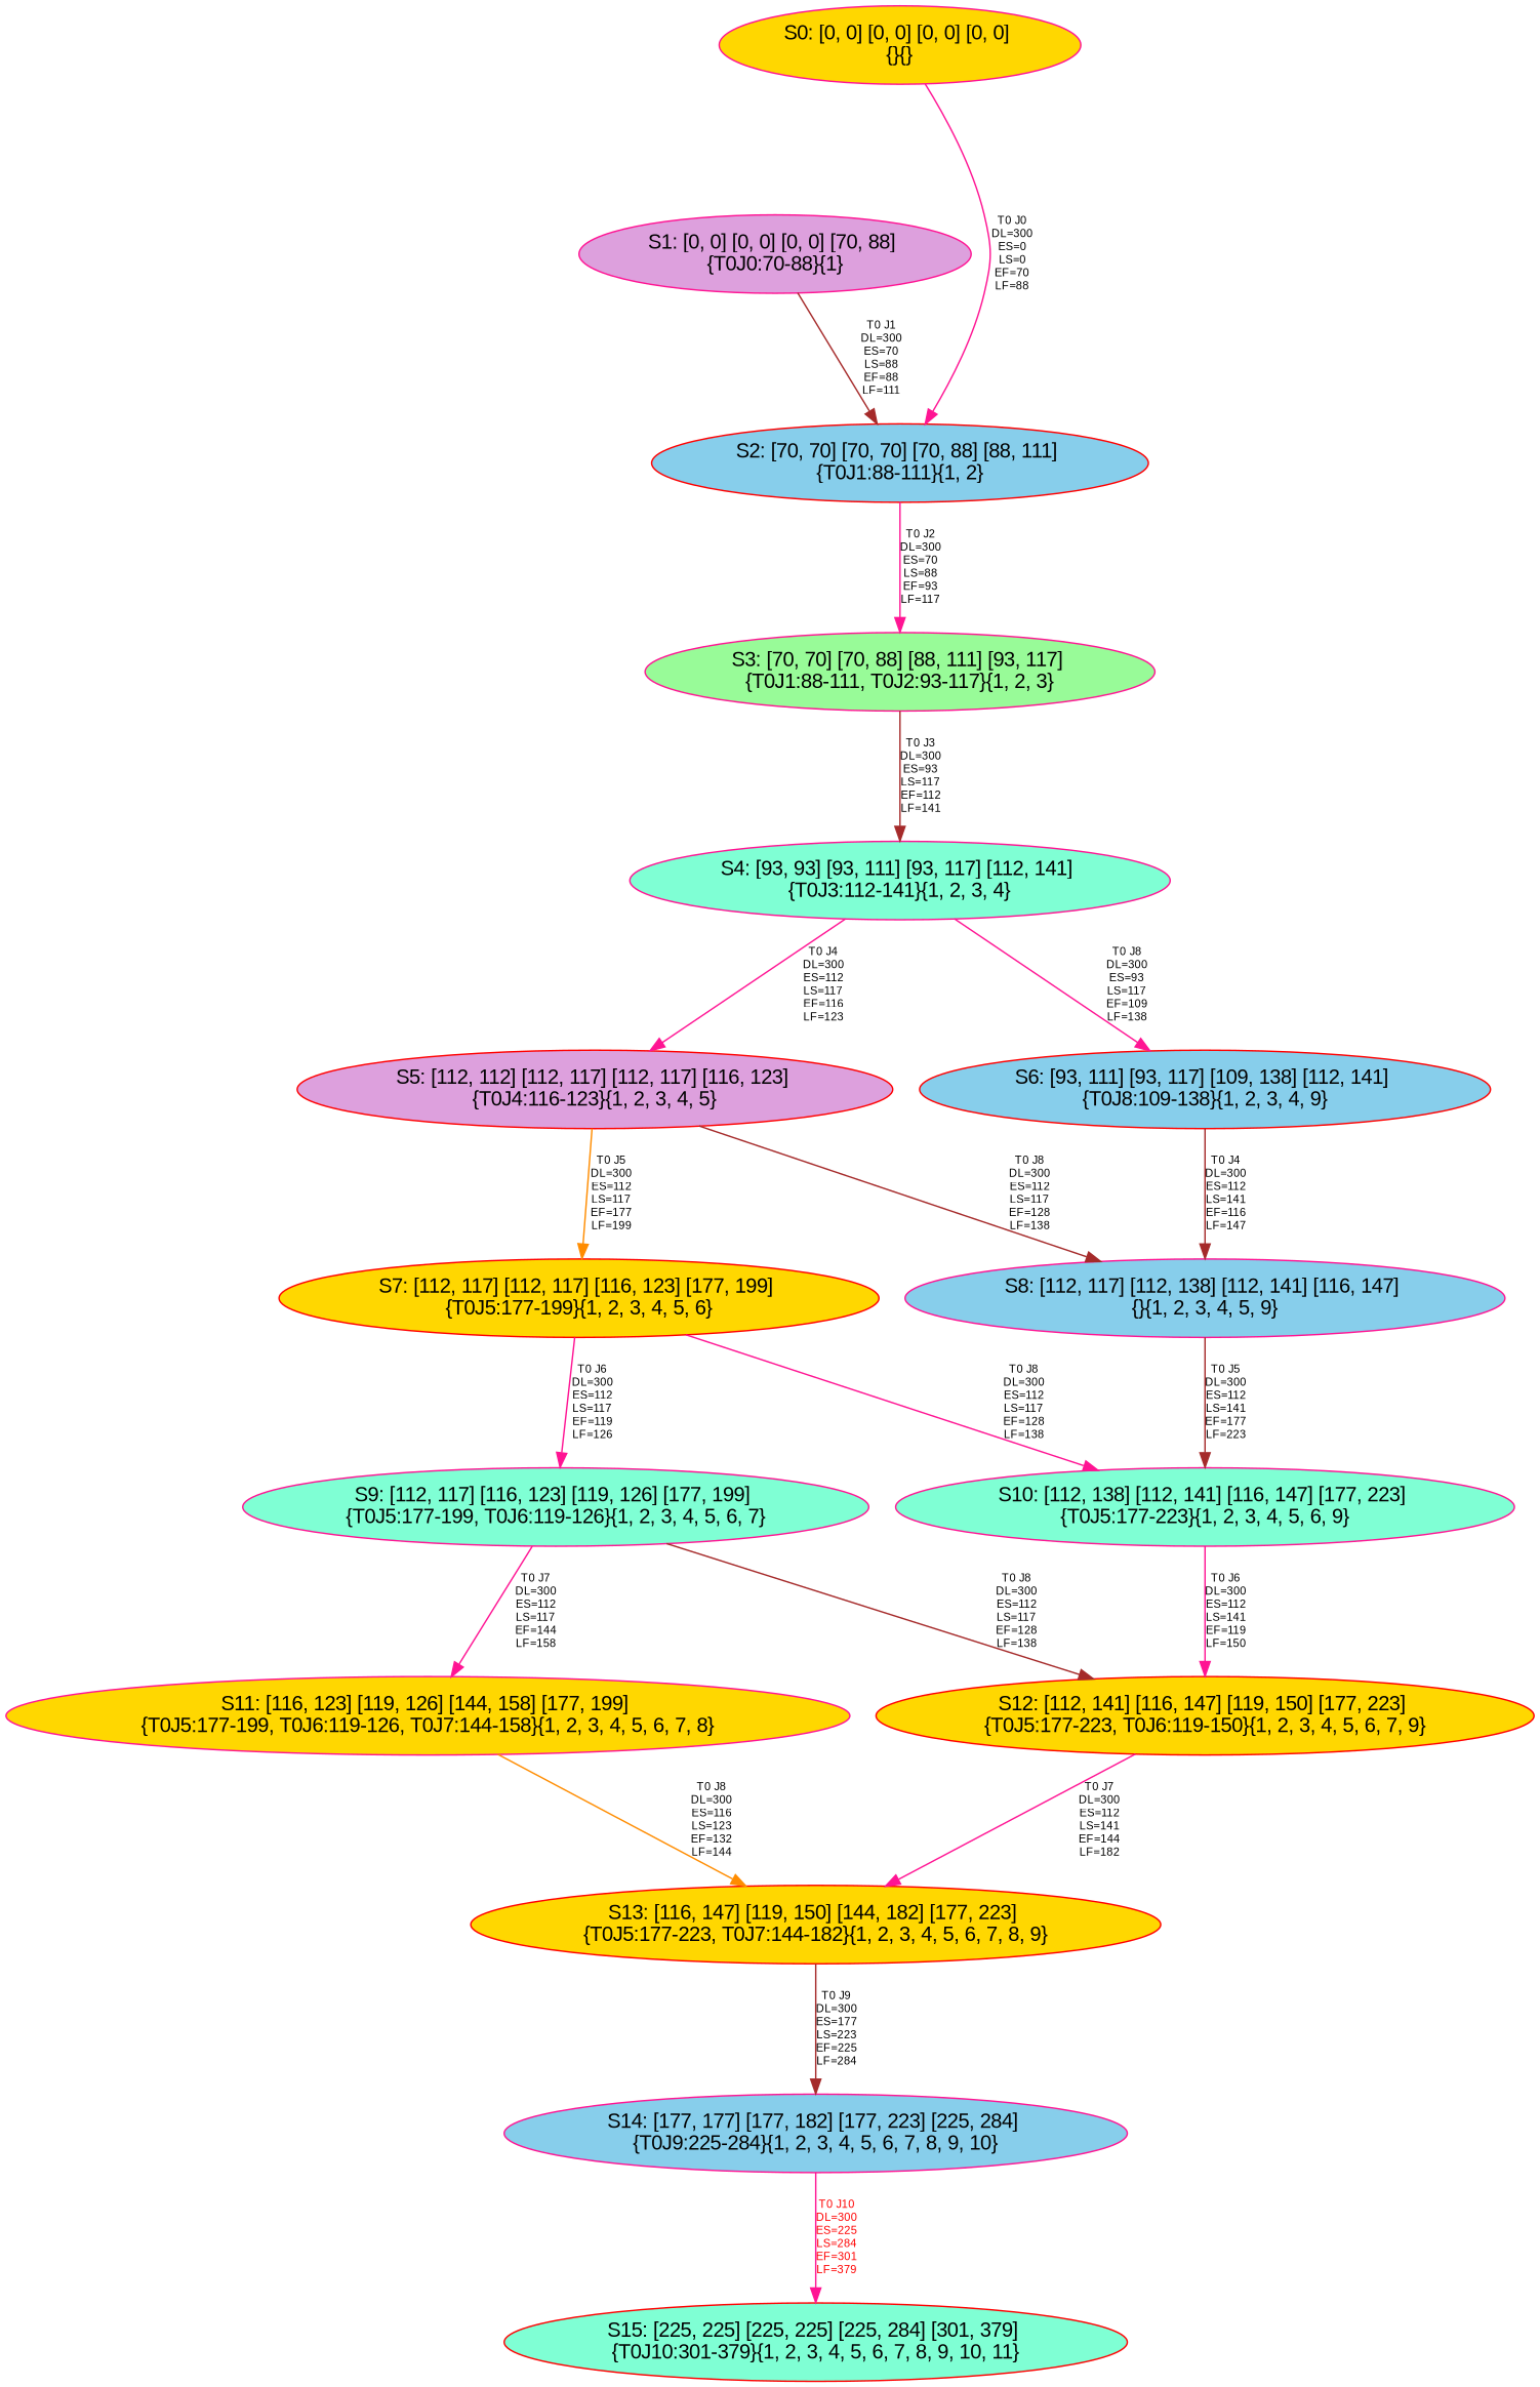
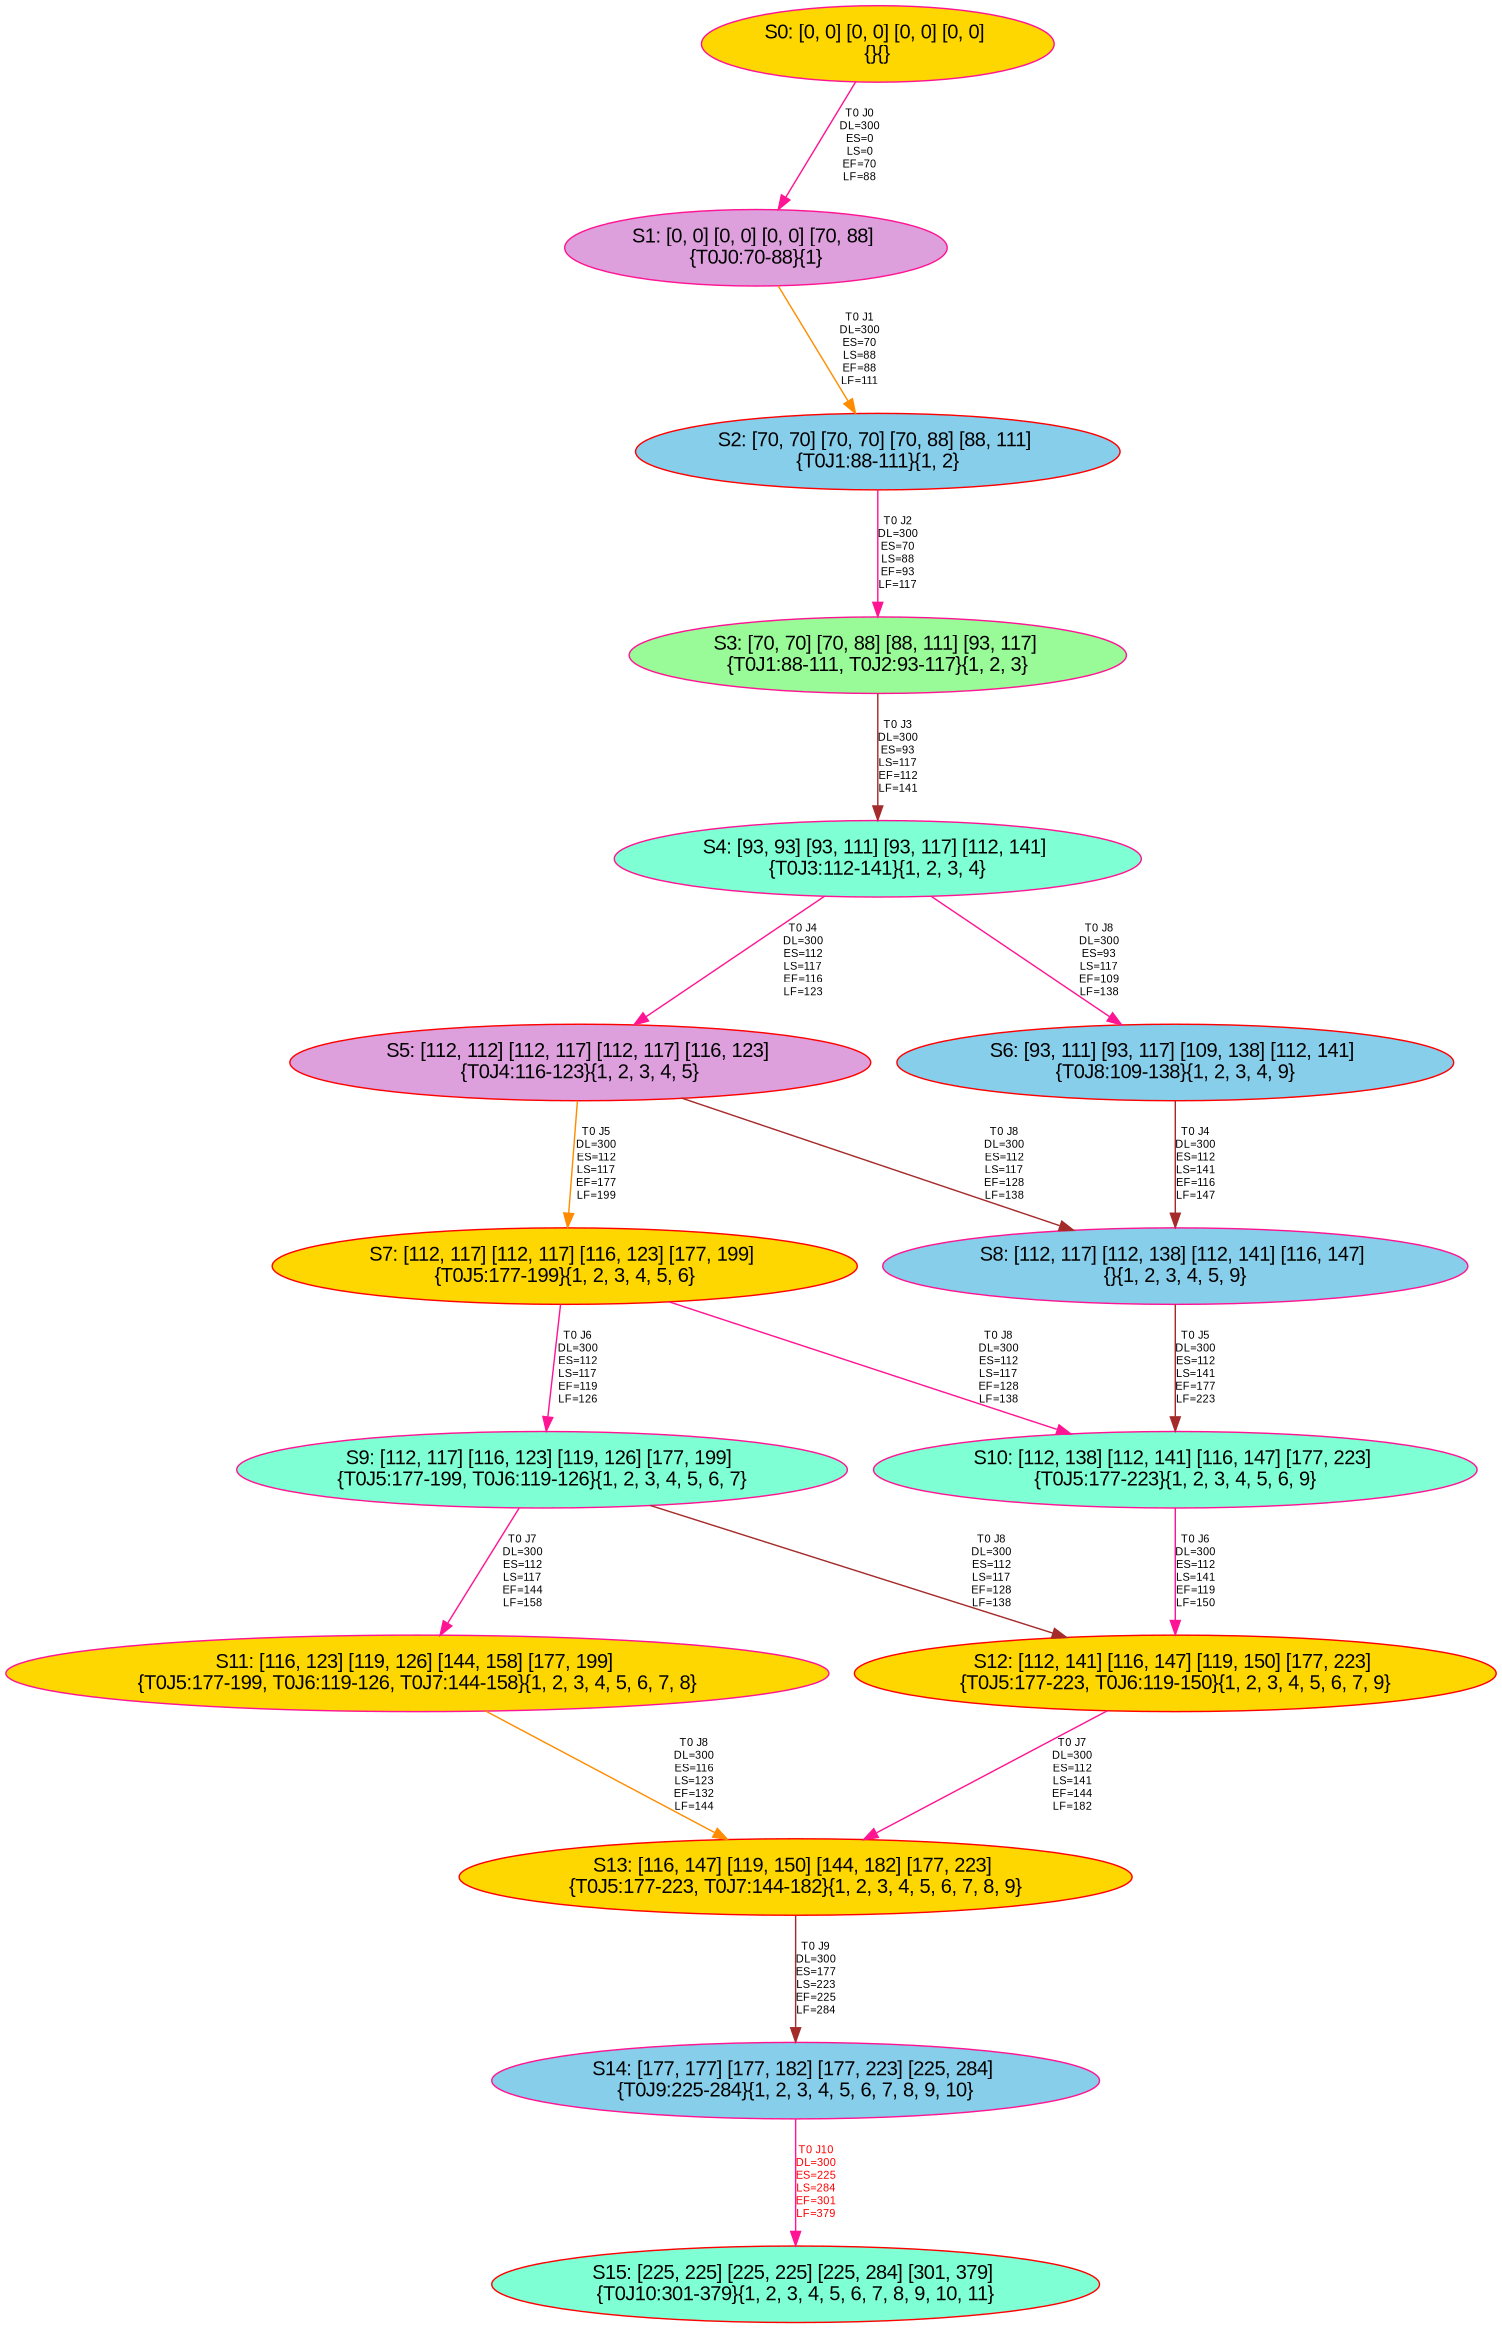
  digraph {
    fontname="Liberation Sans"
    node [color=deeppink fillcolor=gold fontname="Liberation Sans" style=filled]
    edge [color=deeppink fontname="Liberation Sans" fontsize=8]
    n1 [label="S0: [0, 0] [0, 0] [0, 0] [0, 0] \n{}{}"]
    n2 [fillcolor=plum label="S1: [0, 0] [0, 0] [0, 0] [70, 88] \n{T0J0:70-88}{1}"]
    n3 [color=red fillcolor=skyblue label="S2: [70, 70] [70, 70] [70, 88] [88, 111] \n{T0J1:88-111}{1, 2}"]
    n4 [fillcolor=palegreen label="S3: [70, 70] [70, 88] [88, 111] [93, 117] \n{T0J1:88-111, T0J2:93-117}{1, 2, 3}"]
    n5 [fillcolor=aquamarine label="S4: [93, 93] [93, 111] [93, 117] [112, 141] \n{T0J3:112-141}{1, 2, 3, 4}"]
    n6 [color=red fillcolor=plum label="S5: [112, 112] [112, 117] [112, 117] [116, 123] \n{T0J4:116-123}{1, 2, 3, 4, 5}"]
    n7 [color=red fillcolor=skyblue label="S6: [93, 111] [93, 117] [109, 138] [112, 141] \n{T0J8:109-138}{1, 2, 3, 4, 9}"]
    n8 [color=red label="S7: [112, 117] [112, 117] [116, 123] [177, 199] \n{T0J5:177-199}{1, 2, 3, 4, 5, 6}"]
    n9 [fillcolor=skyblue label="S8: [112, 117] [112, 138] [112, 141] [116, 147] \n{}{1, 2, 3, 4, 5, 9}"]
    n10 [fillcolor=aquamarine label="S9: [112, 117] [116, 123] [119, 126] [177, 199] \n{T0J5:177-199, T0J6:119-126}{1, 2, 3, 4, 5, 6, 7}"]
    n11 [fillcolor=aquamarine label="S10: [112, 138] [112, 141] [116, 147] [177, 223] \n{T0J5:177-223}{1, 2, 3, 4, 5, 6, 9}"]
    n12 [label="S11: [116, 123] [119, 126] [144, 158] [177, 199] \n{T0J5:177-199, T0J6:119-126, T0J7:144-158}{1, 2, 3, 4, 5, 6, 7, 8}"]
    n13 [color=red label="S12: [112, 141] [116, 147] [119, 150] [177, 223] \n{T0J5:177-223, T0J6:119-150}{1, 2, 3, 4, 5, 6, 7, 9}"]
    n14 [color=red label="S13: [116, 147] [119, 150] [144, 182] [177, 223] \n{T0J5:177-223, T0J7:144-182}{1, 2, 3, 4, 5, 6, 7, 8, 9}"]
    n15 [fillcolor=skyblue label="S14: [177, 177] [177, 182] [177, 223] [225, 284] \n{T0J9:225-284}{1, 2, 3, 4, 5, 6, 7, 8, 9, 10}"]
    n16 [color=red fillcolor=aquamarine label="S15: [225, 225] [225, 225] [225, 284] [301, 379] \n{T0J10:301-379}{1, 2, 3, 4, 5, 6, 7, 8, 9, 10, 11}"]
-   n1 -> n3 [label="T0 J0\nDL=300\nES=0\nLS=0\nEF=70\nLF=88"]
-   n2 -> n3 [color=brown label="T0 J1\nDL=300\nES=70\nLS=88\nEF=88\nLF=111"]
+   n1 -> n2 [label="T0 J0\nDL=300\nES=0\nLS=0\nEF=70\nLF=88"]
+   n2 -> n3 [color=darkorange label="T0 J1\nDL=300\nES=70\nLS=88\nEF=88\nLF=111"]
    n3 -> n4 [label="T0 J2\nDL=300\nES=70\nLS=88\nEF=93\nLF=117"]
    n4 -> n5 [color=brown label="T0 J3\nDL=300\nES=93\nLS=117\nEF=112\nLF=141"]
    n5 -> n6 [label="T0 J4\nDL=300\nES=112\nLS=117\nEF=116\nLF=123"]
    n5 -> n7 [label="T0 J8\nDL=300\nES=93\nLS=117\nEF=109\nLF=138"]
    n6 -> n8 [color=darkorange label="T0 J5\nDL=300\nES=112\nLS=117\nEF=177\nLF=199"]
    n6 -> n9 [color=brown label="T0 J8\nDL=300\nES=112\nLS=117\nEF=128\nLF=138"]
    n7 -> n9 [color=brown label="T0 J4\nDL=300\nES=112\nLS=141\nEF=116\nLF=147"]
    n8 -> n10 [label="T0 J6\nDL=300\nES=112\nLS=117\nEF=119\nLF=126"]
    n8 -> n11 [label="T0 J8\nDL=300\nES=112\nLS=117\nEF=128\nLF=138"]
    n9 -> n11 [color=brown label="T0 J5\nDL=300\nES=112\nLS=141\nEF=177\nLF=223"]
    n10 -> n12 [label="T0 J7\nDL=300\nES=112\nLS=117\nEF=144\nLF=158"]
    n10 -> n13 [color=brown label="T0 J8\nDL=300\nES=112\nLS=117\nEF=128\nLF=138"]
    n11 -> n13 [label="T0 J6\nDL=300\nES=112\nLS=141\nEF=119\nLF=150"]
    n12 -> n14 [color=darkorange label="T0 J8\nDL=300\nES=116\nLS=123\nEF=132\nLF=144"]
    n13 -> n14 [label="T0 J7\nDL=300\nES=112\nLS=141\nEF=144\nLF=182"]
    n14 -> n15 [color=brown label="T0 J9\nDL=300\nES=177\nLS=223\nEF=225\nLF=284"]
    n15 -> n16 [fontcolor=Red label="T0 J10\nDL=300\nES=225\nLS=284\nEF=301\nLF=379"]
  }
